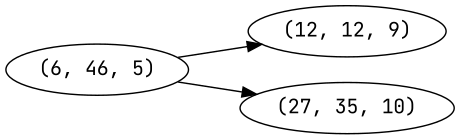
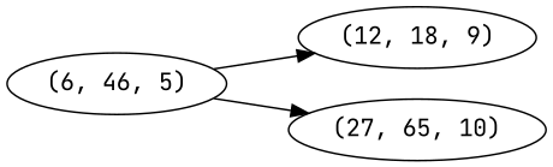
  digraph {
    fontname="JetBrains Mono"
    rankdir=LR
    node [fontname="JetBrains Mono"]
    edge [fontname="JetBrains Mono"]
    "(6, 46, 5)"
-   "(12, 18, 9)" [label="(12, 12, 9)"]
-   "(27, 35, 10)"
+   "(12, 18, 9)"
+   "(27, 35, 10)" [label="(27, 65, 10)"]
    "(6, 46, 5)" -> "(12, 18, 9)"
    "(6, 46, 5)" -> "(27, 35, 10)"
  }
